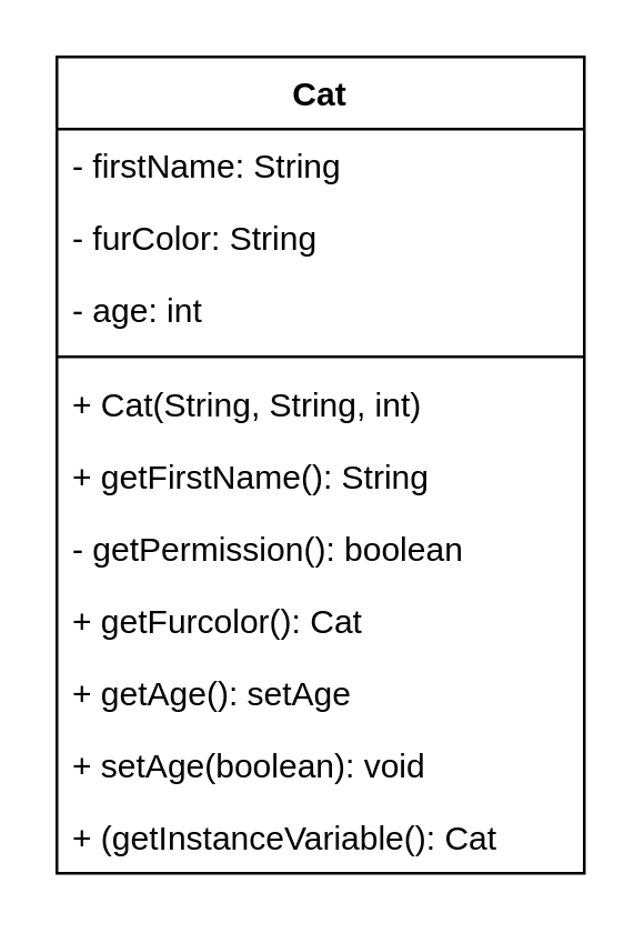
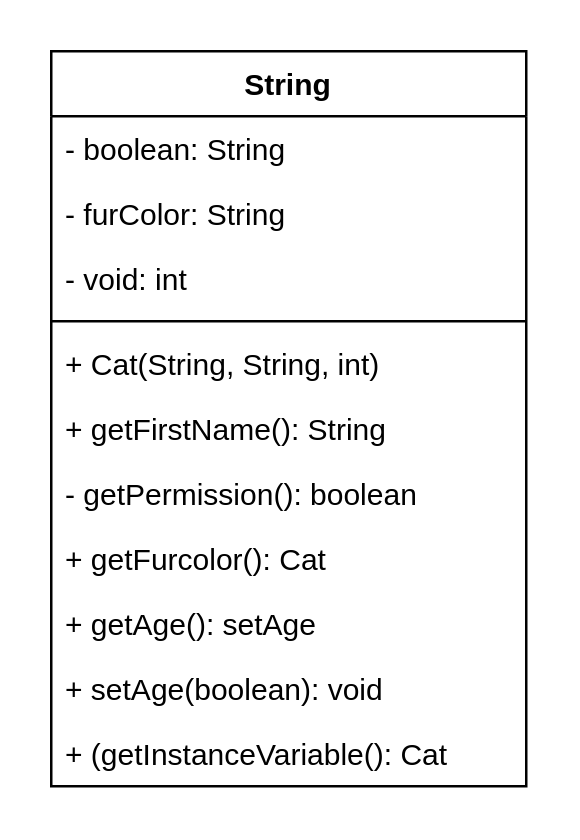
  <mxCell id="0" />
  <mxCell id="1" parent="0" />
- <mxCell id="2" value="Cat" style="swimlane;fontStyle=1;align=center;verticalAlign=top;childLayout=stackLayout;horizontal=1;startSize=26;horizontalStack=0;resizeParent=1;resizeParentMax=0;resizeLast=0;collapsible=1;marginBottom=0;" vertex="1" parent="1"><mxGeometry x="20" y="20" width="190" height="294" as="geometry" /></mxCell>
- <mxCell id="3" value="- firstName: String" style="text;strokeColor=none;fillColor=none;align=left;verticalAlign=top;spacingLeft=4;spacingRight=4;overflow=hidden;rotatable=0;points=[[0,0.5],[1,0.5]];portConstraint=eastwest;" vertex="1" parent="2"><mxGeometry y="26" width="190" height="26" as="geometry" /></mxCell>
+ <mxCell id="2" value="String" style="swimlane;fontStyle=1;align=center;verticalAlign=top;childLayout=stackLayout;horizontal=1;startSize=26;horizontalStack=0;resizeParent=1;resizeParentMax=0;resizeLast=0;collapsible=1;marginBottom=0;" vertex="1" parent="1"><mxGeometry x="20" y="20" width="190" height="294" as="geometry" /></mxCell>
+ <mxCell id="3" value="- boolean: String" style="text;strokeColor=none;fillColor=none;align=left;verticalAlign=top;spacingLeft=4;spacingRight=4;overflow=hidden;rotatable=0;points=[[0,0.5],[1,0.5]];portConstraint=eastwest;" vertex="1" parent="2"><mxGeometry y="26" width="190" height="26" as="geometry" /></mxCell>
  <mxCell id="4" value="- furColor: String" style="text;strokeColor=none;fillColor=none;align=left;verticalAlign=top;spacingLeft=4;spacingRight=4;overflow=hidden;rotatable=0;points=[[0,0.5],[1,0.5]];portConstraint=eastwest;" vertex="1" parent="2"><mxGeometry y="52" width="190" height="26" as="geometry" /></mxCell>
- <mxCell id="5" value="- age: int" style="text;strokeColor=none;fillColor=none;align=left;verticalAlign=top;spacingLeft=4;spacingRight=4;overflow=hidden;rotatable=0;points=[[0,0.5],[1,0.5]];portConstraint=eastwest;" vertex="1" parent="2"><mxGeometry y="78" width="190" height="26" as="geometry" /></mxCell>
+ <mxCell id="5" value="- void: int" style="text;strokeColor=none;fillColor=none;align=left;verticalAlign=top;spacingLeft=4;spacingRight=4;overflow=hidden;rotatable=0;points=[[0,0.5],[1,0.5]];portConstraint=eastwest;" vertex="1" parent="2"><mxGeometry y="78" width="190" height="26" as="geometry" /></mxCell>
  <mxCell id="6" value="" style="line;strokeWidth=1;fillColor=none;align=left;verticalAlign=middle;spacingTop=-1;spacingLeft=3;spacingRight=3;rotatable=0;labelPosition=right;points=[];portConstraint=eastwest;strokeColor=inherit;" vertex="1" parent="2"><mxGeometry y="104" width="190" height="8" as="geometry" /></mxCell>
  <mxCell id="7" value="+ Cat(String, String, int)" style="text;strokeColor=none;fillColor=none;align=left;verticalAlign=top;spacingLeft=4;spacingRight=4;overflow=hidden;rotatable=0;points=[[0,0.5],[1,0.5]];portConstraint=eastwest;" vertex="1" parent="2"><mxGeometry y="112" width="190" height="26" as="geometry" /></mxCell>
  <mxCell id="8" value="+ getFirstName(): String" style="text;strokeColor=none;fillColor=none;align=left;verticalAlign=top;spacingLeft=4;spacingRight=4;overflow=hidden;rotatable=0;points=[[0,0.5],[1,0.5]];portConstraint=eastwest;" vertex="1" parent="2"><mxGeometry y="138" width="190" height="26" as="geometry" /></mxCell>
  <mxCell id="9" value="- getPermission(): boolean" style="text;strokeColor=none;fillColor=none;align=left;verticalAlign=top;spacingLeft=4;spacingRight=4;overflow=hidden;rotatable=0;points=[[0,0.5],[1,0.5]];portConstraint=eastwest;" vertex="1" parent="2"><mxGeometry y="164" width="190" height="26" as="geometry" /></mxCell>
  <mxCell id="10" value="+ getFurcolor(): Cat" style="text;strokeColor=none;fillColor=none;align=left;verticalAlign=top;spacingLeft=4;spacingRight=4;overflow=hidden;rotatable=0;points=[[0,0.5],[1,0.5]];portConstraint=eastwest;" vertex="1" parent="2"><mxGeometry y="190" width="190" height="26" as="geometry" /></mxCell>
  <mxCell id="11" value="+ getAge(): setAge" style="text;strokeColor=none;fillColor=none;align=left;verticalAlign=top;spacingLeft=4;spacingRight=4;overflow=hidden;rotatable=0;points=[[0,0.5],[1,0.5]];portConstraint=eastwest;" vertex="1" parent="2"><mxGeometry y="216" width="190" height="26" as="geometry" /></mxCell>
  <mxCell id="12" value="+ setAge(boolean): void" style="text;strokeColor=none;fillColor=none;align=left;verticalAlign=top;spacingLeft=4;spacingRight=4;overflow=hidden;rotatable=0;points=[[0,0.5],[1,0.5]];portConstraint=eastwest;" vertex="1" parent="2"><mxGeometry y="242" width="190" height="26" as="geometry" /></mxCell>
  <mxCell id="13" value="+ (getInstanceVariable(): Cat" style="text;strokeColor=none;fillColor=none;align=left;verticalAlign=top;spacingLeft=4;spacingRight=4;overflow=hidden;rotatable=0;points=[[0,0.5],[1,0.5]];portConstraint=eastwest;" vertex="1" parent="2"><mxGeometry y="268" width="190" height="26" as="geometry" /></mxCell>
